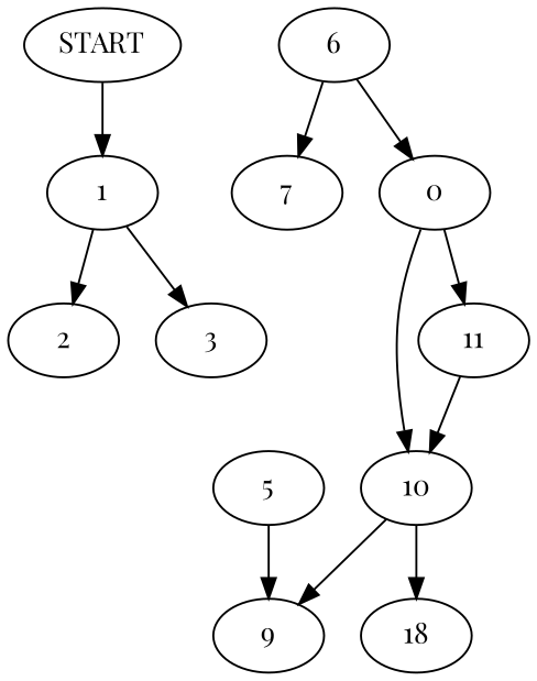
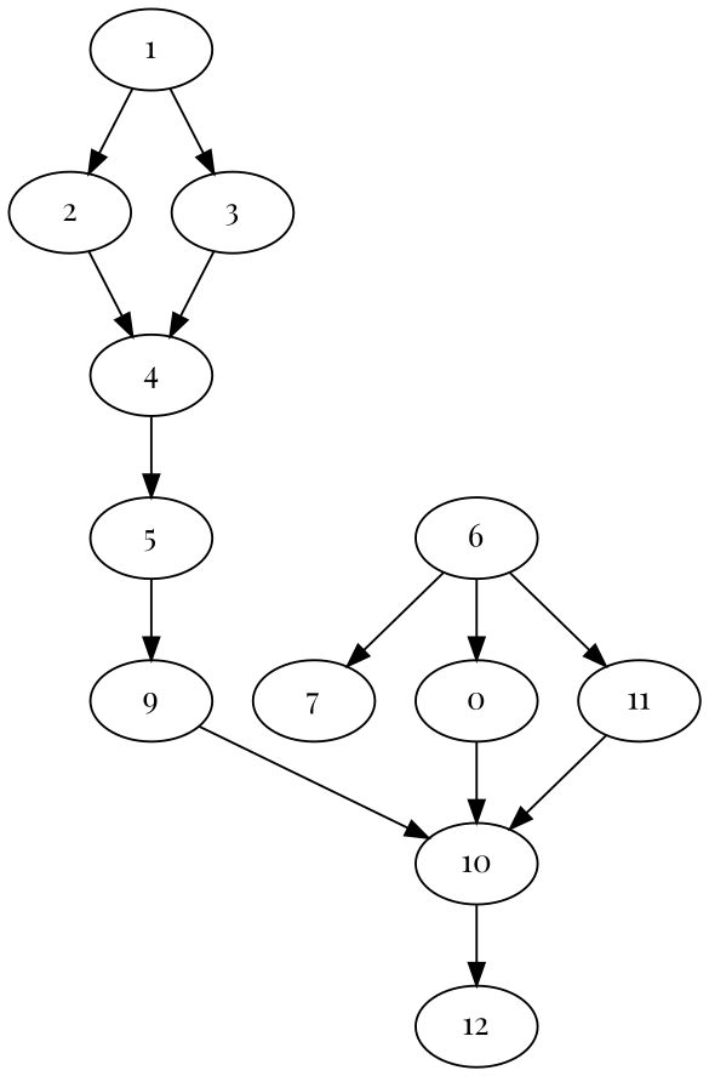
  digraph {
    fontname="Playfair Display"
    node [fontname="Playfair Display"]
    edge [fontname="Playfair Display"]
-   n1 [label=START]
    1
    2
    3
+   4
    5
    9
    6
    7
    n10 [label=0]
    10
    11
-   12 [label=18]
-   n1 -> 1
+   12
    1 -> 2
    1 -> 3
+   2 -> 4
+   3 -> 4
+   4 -> 5
    5 -> 9
    6 -> 7
    6 -> n10
    n10 -> 10
-   n10 -> 11
-   10 -> 9
+   6 -> 11
+   9 -> 10
    10 -> 12
    11 -> 10
  }
